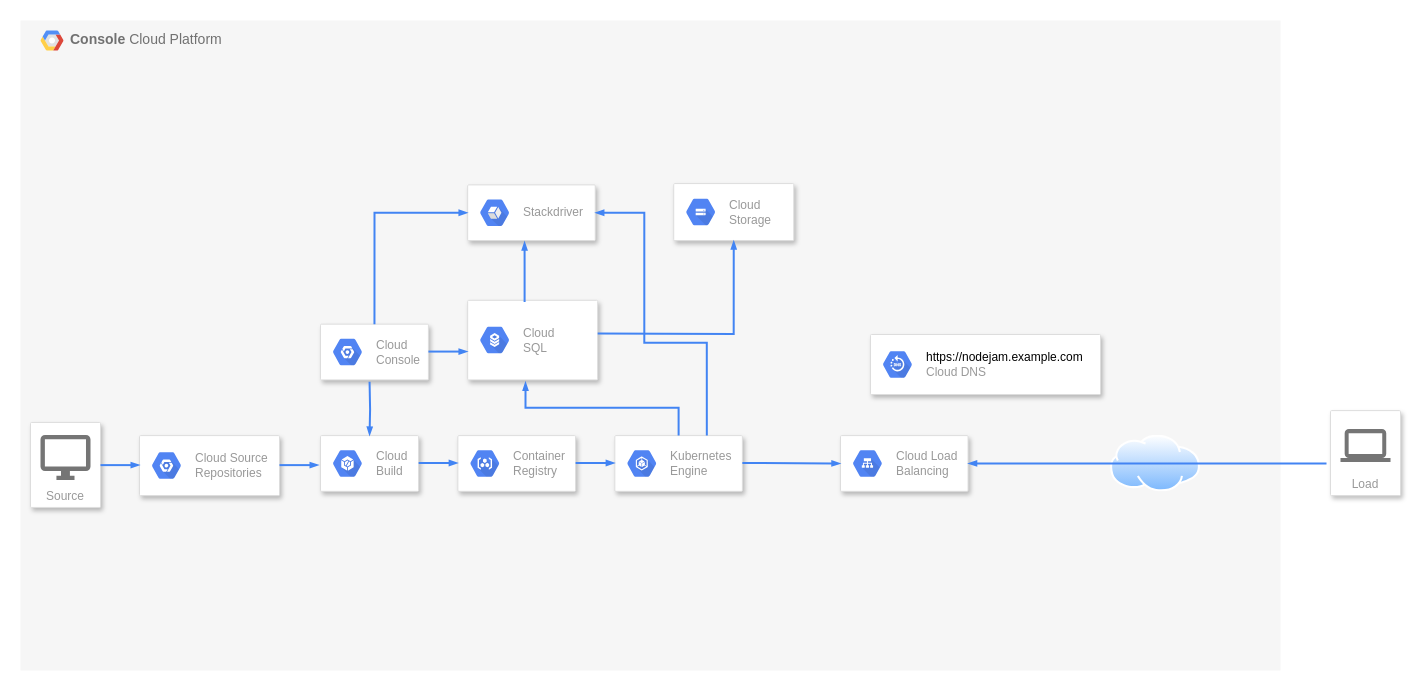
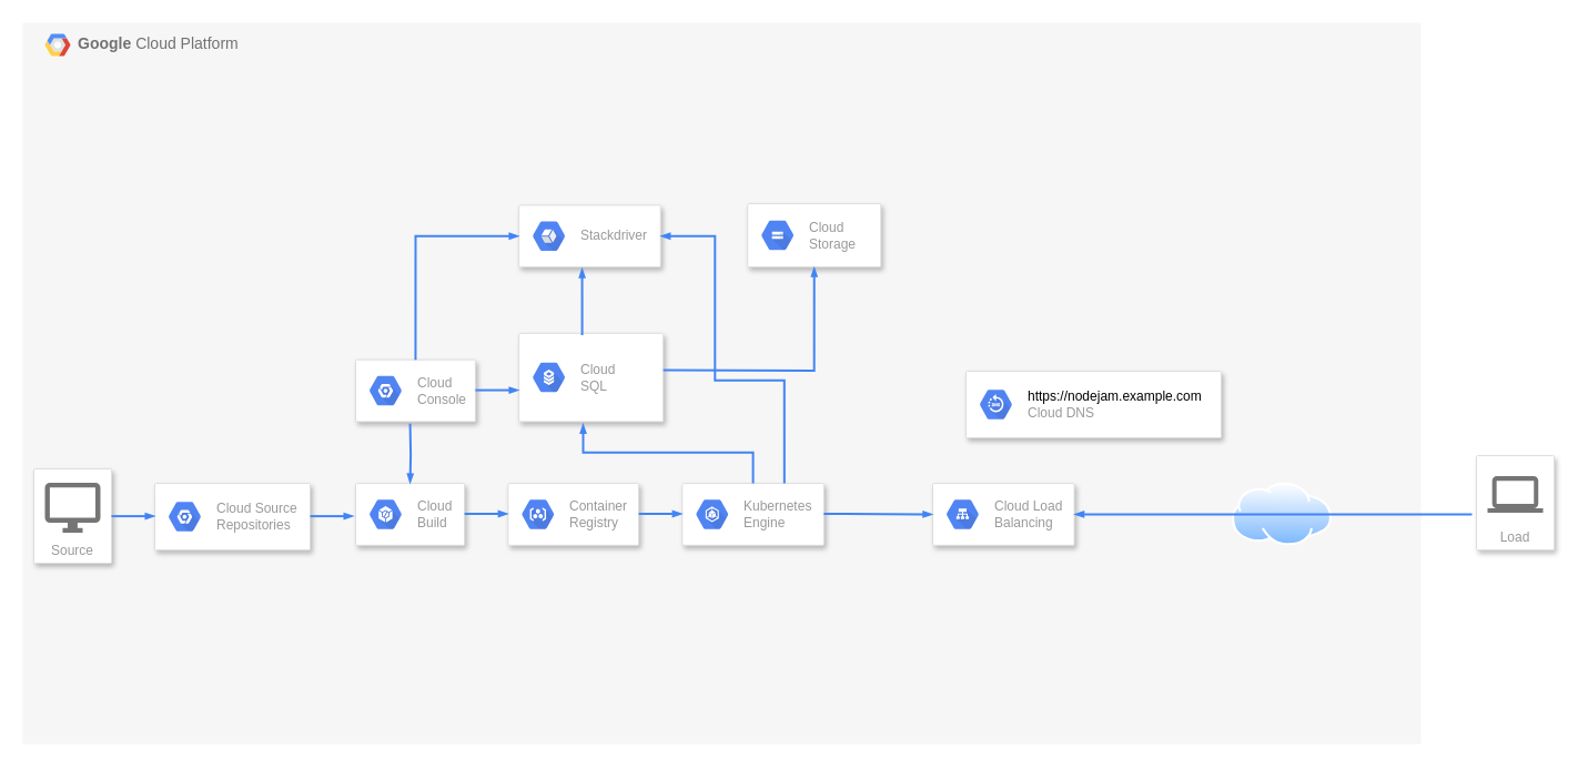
  <mxCell id="0" />
  <mxCell id="1" parent="0" />
- <mxCell id="2" value="&lt;b&gt;Console &lt;/b&gt;Cloud Platform" style="fillColor=#F6F6F6;strokeColor=none;shadow=0;gradientColor=none;fontSize=14;align=left;spacing=10;fontColor=#717171;9E9E9E;verticalAlign=top;spacingTop=-4;fontStyle=0;spacingLeft=40;html=1;" parent="1" vertex="1"><mxGeometry x="20" y="20" width="1260" height="650" as="geometry" /></mxCell>
+ <mxCell id="2" value="&lt;b&gt;Google &lt;/b&gt;Cloud Platform" style="fillColor=#F6F6F6;strokeColor=none;shadow=0;gradientColor=none;fontSize=14;align=left;spacing=10;fontColor=#717171;9E9E9E;verticalAlign=top;spacingTop=-4;fontStyle=0;spacingLeft=40;html=1;" parent="1" vertex="1"><mxGeometry x="20" y="20" width="1260" height="650" as="geometry" /></mxCell>
  <mxCell id="3" value="" style="shape=mxgraph.gcp2.google_cloud_platform;fillColor=#F6F6F6;strokeColor=none;shadow=0;gradientColor=none;" parent="2" vertex="1"><mxGeometry width="23" height="20" relative="1" as="geometry"><mxPoint x="20" y="10" as="offset" /></mxGeometry></mxCell>
  <mxCell id="4" value="" style="strokeColor=#dddddd;shadow=1;strokeWidth=1;rounded=1;absoluteArcSize=1;arcSize=2;" parent="2" vertex="1"><mxGeometry x="653.211" y="163.066" width="120.061" height="57.042" as="geometry" /></mxCell>
  <mxCell id="5" value="Cloud&#10;Storage" style="dashed=0;connectable=0;html=1;fillColor=#5184F3;strokeColor=none;shape=mxgraph.gcp2.hexIcon;prIcon=cloud_storage;part=1;labelPosition=right;verticalLabelPosition=middle;align=left;verticalAlign=middle;spacingLeft=5;fontColor=#999999;fontSize=12;" parent="4" vertex="1"><mxGeometry y="0.5" width="44" height="39" relative="1" as="geometry"><mxPoint x="5" y="-19.5" as="offset" /></mxGeometry></mxCell>
  <mxCell id="6" value="" style="strokeColor=#dddddd;shadow=1;strokeWidth=1;rounded=1;absoluteArcSize=1;arcSize=2;" parent="2" vertex="1"><mxGeometry x="300.004" y="415.109" width="98.113" height="55.714" as="geometry" /></mxCell>
  <mxCell id="7" value="Cloud&#10;Build" style="dashed=0;connectable=0;html=1;fillColor=#5184F3;strokeColor=none;shape=mxgraph.gcp2.hexIcon;prIcon=container_builder;part=1;labelPosition=right;verticalLabelPosition=middle;align=left;verticalAlign=middle;spacingLeft=5;fontColor=#999999;fontSize=12;" parent="6" vertex="1"><mxGeometry y="0.5" width="44" height="39" relative="1" as="geometry"><mxPoint x="5" y="-19.5" as="offset" /></mxGeometry></mxCell>
  <mxCell id="8" value="" style="strokeColor=#dddddd;shadow=1;strokeWidth=1;rounded=1;absoluteArcSize=1;arcSize=2;" parent="2" vertex="1"><mxGeometry x="437.362" y="415.109" width="117.736" height="55.714" as="geometry" /></mxCell>
  <mxCell id="9" value="Container&#10;Registry" style="dashed=0;connectable=0;html=1;fillColor=#5184F3;strokeColor=none;shape=mxgraph.gcp2.hexIcon;prIcon=container_registry;part=1;labelPosition=right;verticalLabelPosition=middle;align=left;verticalAlign=middle;spacingLeft=5;fontColor=#999999;fontSize=12;" parent="8" vertex="1"><mxGeometry y="0.5" width="44" height="39" relative="1" as="geometry"><mxPoint x="5" y="-19.5" as="offset" /></mxGeometry></mxCell>
  <mxCell id="10" value="" style="strokeColor=#dddddd;shadow=1;strokeWidth=1;rounded=1;absoluteArcSize=1;arcSize=2;" parent="2" vertex="1"><mxGeometry x="594.343" y="415.109" width="127.547" height="55.714" as="geometry" /></mxCell>
  <mxCell id="11" value="Kubernetes&#10;Engine" style="dashed=0;connectable=0;html=1;fillColor=#5184F3;strokeColor=none;shape=mxgraph.gcp2.hexIcon;prIcon=container_engine;part=1;labelPosition=right;verticalLabelPosition=middle;align=left;verticalAlign=middle;spacingLeft=5;fontColor=#999999;fontSize=12;" parent="10" vertex="1"><mxGeometry y="0.5" width="44" height="39" relative="1" as="geometry"><mxPoint x="5" y="-19.5" as="offset" /></mxGeometry></mxCell>
  <mxCell id="12" value="" style="edgeStyle=orthogonalEdgeStyle;fontSize=12;html=1;endArrow=blockThin;endFill=1;rounded=0;strokeWidth=2;endSize=4;startSize=4;dashed=0;strokeColor=#4284F3;" parent="2" edge="1"><mxGeometry width="100" relative="1" as="geometry"><mxPoint x="398.117" y="442.501" as="sourcePoint" /><mxPoint x="437.362" y="442.501" as="targetPoint" /></mxGeometry></mxCell>
  <mxCell id="13" value="" style="edgeStyle=orthogonalEdgeStyle;fontSize=12;html=1;endArrow=blockThin;endFill=1;rounded=0;strokeWidth=2;endSize=4;startSize=4;dashed=0;strokeColor=#4284F3;" parent="2" edge="1"><mxGeometry width="100" relative="1" as="geometry"><mxPoint x="555.098" y="442.501" as="sourcePoint" /><mxPoint x="594.343" y="442.501" as="targetPoint" /></mxGeometry></mxCell>
  <mxCell id="14" value="" style="strokeColor=#dddddd;shadow=1;strokeWidth=1;rounded=1;absoluteArcSize=1;arcSize=2;" parent="2" vertex="1"><mxGeometry x="300.004" y="303.68" width="107.925" height="55.714" as="geometry" /></mxCell>
  <mxCell id="15" value="Cloud&#10;Console" style="dashed=0;connectable=0;html=1;fillColor=#5184F3;strokeColor=none;shape=mxgraph.gcp2.hexIcon;prIcon=placeholder;part=1;labelPosition=right;verticalLabelPosition=middle;align=left;verticalAlign=middle;spacingLeft=5;fontColor=#999999;fontSize=12;" parent="14" vertex="1"><mxGeometry y="0.5" width="44" height="39" relative="1" as="geometry"><mxPoint x="5" y="-19.5" as="offset" /></mxGeometry></mxCell>
  <mxCell id="16" value="" style="strokeColor=#dddddd;shadow=1;strokeWidth=1;rounded=1;absoluteArcSize=1;arcSize=2;" parent="2" vertex="1"><mxGeometry x="447.174" y="279.804" width="130" height="79.592" as="geometry" /></mxCell>
  <mxCell id="17" value="Cloud&#10;SQL" style="dashed=0;connectable=0;html=1;fillColor=#5184F3;strokeColor=none;shape=mxgraph.gcp2.hexIcon;prIcon=cloud_sql;part=1;labelPosition=right;verticalLabelPosition=middle;align=left;verticalAlign=middle;spacingLeft=5;fontColor=#999999;fontSize=12;" parent="16" vertex="1"><mxGeometry y="0.5" width="44" height="39" relative="1" as="geometry"><mxPoint x="5" y="-19.5" as="offset" /></mxGeometry></mxCell>
  <mxCell id="18" value="" style="strokeColor=#dddddd;shadow=1;strokeWidth=1;rounded=1;absoluteArcSize=1;arcSize=2;" parent="2" vertex="1"><mxGeometry x="447.174" y="164.394" width="127.547" height="55.714" as="geometry" /></mxCell>
  <mxCell id="19" value="Stackdriver" style="dashed=0;connectable=0;html=1;fillColor=#5184F3;strokeColor=none;shape=mxgraph.gcp2.hexIcon;prIcon=stackdriver;part=1;labelPosition=right;verticalLabelPosition=middle;align=left;verticalAlign=middle;spacingLeft=5;fontColor=#999999;fontSize=12;" parent="18" vertex="1"><mxGeometry y="0.5" width="44" height="39" relative="1" as="geometry"><mxPoint x="5" y="-19.5" as="offset" /></mxGeometry></mxCell>
  <mxCell id="20" value="" style="strokeColor=#dddddd;shadow=1;strokeWidth=1;rounded=1;absoluteArcSize=1;arcSize=2;" parent="2" vertex="1"><mxGeometry x="820.004" y="415.109" width="127.547" height="55.714" as="geometry" /></mxCell>
  <mxCell id="21" value="Cloud Load&#10;Balancing" style="dashed=0;connectable=0;html=1;fillColor=#5184F3;strokeColor=none;shape=mxgraph.gcp2.hexIcon;prIcon=cloud_load_balancing;part=1;labelPosition=right;verticalLabelPosition=middle;align=left;verticalAlign=middle;spacingLeft=5;fontColor=#999999;fontSize=12;" parent="20" vertex="1"><mxGeometry y="0.5" width="44" height="39" relative="1" as="geometry"><mxPoint x="5" y="-19.5" as="offset" /></mxGeometry></mxCell>
  <mxCell id="22" value="" style="edgeStyle=orthogonalEdgeStyle;fontSize=12;html=1;endArrow=blockThin;endFill=1;rounded=0;strokeWidth=2;endSize=4;startSize=4;dashed=0;strokeColor=#4284F3;entryX=0;entryY=0.5;entryDx=0;entryDy=0;" parent="2" target="20" edge="1"><mxGeometry width="100" relative="1" as="geometry"><mxPoint x="721.891" y="442.501" as="sourcePoint" /><mxPoint x="761.136" y="442.501" as="targetPoint" /></mxGeometry></mxCell>
  <mxCell id="23" value="" style="edgeStyle=orthogonalEdgeStyle;fontSize=12;html=1;endArrow=blockThin;endFill=1;rounded=0;strokeWidth=2;endSize=4;startSize=4;dashed=0;strokeColor=#4284F3;entryX=0.445;entryY=1.023;entryDx=0;entryDy=0;entryPerimeter=0;exitX=0.5;exitY=0;exitDx=0;exitDy=0;" parent="2" source="10" target="16" edge="1"><mxGeometry width="100" relative="1" as="geometry"><mxPoint x="663.023" y="387.251" as="sourcePoint" /><mxPoint x="702.268" y="387.251" as="targetPoint" /></mxGeometry></mxCell>
  <mxCell id="24" value="" style="edgeStyle=orthogonalEdgeStyle;fontSize=12;html=1;endArrow=blockThin;endFill=1;rounded=0;strokeWidth=2;endSize=4;startSize=4;dashed=0;strokeColor=#4284F3;entryX=1;entryY=0.5;entryDx=0;entryDy=0;" parent="2" target="18" edge="1"><mxGeometry width="100" relative="1" as="geometry"><mxPoint x="686.325" y="415.109" as="sourcePoint" /><mxPoint x="600.478" y="192.254" as="targetPoint" /><Array as="points"><mxPoint x="686.57" y="322.251" /><mxPoint x="623.777" y="322.251" /><mxPoint x="623.777" y="192.251" /></Array></mxGeometry></mxCell>
  <mxCell id="25" value="" style="edgeStyle=orthogonalEdgeStyle;fontSize=12;html=1;endArrow=blockThin;endFill=1;rounded=0;strokeWidth=2;endSize=4;startSize=4;dashed=0;strokeColor=#4284F3;exitX=0.438;exitY=0.02;exitDx=0;exitDy=0;exitPerimeter=0;" parent="2" source="16" edge="1"><mxGeometry width="100" relative="1" as="geometry"><mxPoint x="506.042" y="270.251" as="sourcePoint" /><mxPoint x="504.079" y="221.037" as="targetPoint" /></mxGeometry></mxCell>
  <mxCell id="26" value="" style="edgeStyle=orthogonalEdgeStyle;fontSize=12;html=1;endArrow=blockThin;endFill=1;rounded=0;strokeWidth=2;endSize=4;startSize=4;dashed=0;strokeColor=#4284F3;entryX=0.5;entryY=0;entryDx=0;entryDy=0;" parent="2" target="6" edge="1"><mxGeometry width="100" relative="1" as="geometry"><mxPoint x="349.06" y="361.251" as="sourcePoint" /><mxPoint x="378.494" y="377.966" as="targetPoint" /></mxGeometry></mxCell>
  <mxCell id="27" value="" style="edgeStyle=orthogonalEdgeStyle;fontSize=12;html=1;endArrow=blockThin;endFill=1;rounded=0;strokeWidth=2;endSize=4;startSize=4;dashed=0;strokeColor=#4284F3;" parent="2" edge="1"><mxGeometry width="100" relative="1" as="geometry"><mxPoint x="407.928" y="331.073" as="sourcePoint" /><mxPoint x="447.174" y="331.073" as="targetPoint" /></mxGeometry></mxCell>
  <mxCell id="28" value="" style="edgeStyle=orthogonalEdgeStyle;fontSize=12;html=1;endArrow=blockThin;endFill=1;rounded=0;strokeWidth=2;endSize=4;startSize=4;dashed=0;strokeColor=#4284F3;entryX=0;entryY=0.5;entryDx=0;entryDy=0;exitX=0.5;exitY=0;exitDx=0;exitDy=0;" parent="2" source="14" target="18" edge="1"><mxGeometry width="100" relative="1" as="geometry"><mxPoint x="358.872" y="285.109" as="sourcePoint" /><mxPoint x="398.117" y="285.109" as="targetPoint" /></mxGeometry></mxCell>
  <mxCell id="29" value="" style="edgeStyle=orthogonalEdgeStyle;fontSize=12;html=1;endArrow=blockThin;endFill=1;rounded=0;strokeWidth=2;endSize=4;startSize=4;dashed=0;strokeColor=#4284F3;entryX=0.5;entryY=1;entryDx=0;entryDy=0;" parent="2" target="4" edge="1"><mxGeometry width="100" relative="1" as="geometry"><mxPoint x="577.174" y="312.966" as="sourcePoint" /><mxPoint x="616.419" y="312.966" as="targetPoint" /></mxGeometry></mxCell>
  <mxCell id="30" value="" style="strokeColor=#dddddd;shadow=1;strokeWidth=1;rounded=1;absoluteArcSize=1;arcSize=2;" vertex="1" parent="2"><mxGeometry x="850" y="314" width="230" height="60" as="geometry" /></mxCell>
  <mxCell id="31" value="&lt;font color=&quot;#000000&quot;&gt;&lt;span&gt;https://nodejam.example.com&lt;/span&gt;&lt;/font&gt;&lt;br&gt;Cloud  DNS" style="dashed=0;connectable=0;html=1;fillColor=#5184F3;strokeColor=none;shape=mxgraph.gcp2.hexIcon;prIcon=cloud_dns;part=1;labelPosition=right;verticalLabelPosition=middle;align=left;verticalAlign=middle;spacingLeft=5;fontColor=#999999;fontSize=12;" vertex="1" parent="30"><mxGeometry y="0.5" width="44" height="39" relative="1" as="geometry"><mxPoint x="5" y="-19.5" as="offset" /></mxGeometry></mxCell>
  <mxCell id="32" value="" style="aspect=fixed;perimeter=ellipsePerimeter;html=1;align=center;shadow=0;dashed=0;spacingTop=3;image;image=img/lib/active_directory/internet_cloud.svg;" vertex="1" parent="2"><mxGeometry x="1090" y="414.62" width="90" height="56.7" as="geometry" /></mxCell>
  <mxCell id="33" value="" style="strokeColor=#dddddd;shadow=1;strokeWidth=1;rounded=1;absoluteArcSize=1;arcSize=2;" vertex="1" parent="2"><mxGeometry x="119" y="415.11" width="140" height="60" as="geometry" /></mxCell>
  <mxCell id="34" value="Cloud Source&#10;Repositories" style="dashed=0;connectable=0;html=1;fillColor=#5184F3;strokeColor=none;shape=mxgraph.gcp2.hexIcon;prIcon=placeholder;part=1;labelPosition=right;verticalLabelPosition=middle;align=left;verticalAlign=middle;spacingLeft=5;fontColor=#999999;fontSize=12;" vertex="1" parent="33"><mxGeometry y="0.5" width="44" height="39" relative="1" as="geometry"><mxPoint x="5" y="-19.5" as="offset" /></mxGeometry></mxCell>
  <mxCell id="35" value="Source" style="strokeColor=#dddddd;shadow=1;strokeWidth=1;rounded=1;absoluteArcSize=1;arcSize=2;labelPosition=center;verticalLabelPosition=middle;align=center;verticalAlign=bottom;spacingLeft=0;fontColor=#999999;fontSize=12;whiteSpace=wrap;spacingBottom=2;" vertex="1" parent="2"><mxGeometry x="10" y="401.94" width="70" height="85" as="geometry" /></mxCell>
  <mxCell id="36" value="" style="dashed=0;connectable=0;html=1;fillColor=#757575;strokeColor=none;shape=mxgraph.gcp2.desktop;part=1;" vertex="1" parent="35"><mxGeometry x="0.5" width="50" height="45" relative="1" as="geometry"><mxPoint x="-25" y="12.5" as="offset" /></mxGeometry></mxCell>
  <mxCell id="37" value="" style="edgeStyle=orthogonalEdgeStyle;fontSize=12;html=1;endArrow=blockThin;endFill=1;rounded=0;strokeWidth=2;endSize=4;startSize=4;dashed=0;strokeColor=#4284F3;" edge="1" parent="2"><mxGeometry width="100" relative="1" as="geometry"><mxPoint x="258.997" y="444.611" as="sourcePoint" /><mxPoint x="298.242" y="444.611" as="targetPoint" /></mxGeometry></mxCell>
  <mxCell id="38" value="" style="edgeStyle=orthogonalEdgeStyle;fontSize=12;html=1;endArrow=blockThin;endFill=1;rounded=0;strokeWidth=2;endSize=4;startSize=4;dashed=0;strokeColor=#4284F3;" edge="1" parent="2"><mxGeometry width="100" relative="1" as="geometry"><mxPoint x="79.997" y="444.611" as="sourcePoint" /><mxPoint x="119.242" y="444.611" as="targetPoint" /></mxGeometry></mxCell>
  <mxCell id="39" value="Load" style="strokeColor=#dddddd;shadow=1;strokeWidth=1;rounded=1;absoluteArcSize=1;arcSize=2;labelPosition=center;verticalLabelPosition=middle;align=center;verticalAlign=bottom;spacingLeft=0;fontColor=#999999;fontSize=12;whiteSpace=wrap;spacingBottom=2;" vertex="1" parent="1"><mxGeometry x="1330" y="410.11" width="70" height="85" as="geometry" /></mxCell>
  <mxCell id="40" value="" style="dashed=0;connectable=0;html=1;fillColor=#757575;strokeColor=none;shape=mxgraph.gcp2.laptop;part=1;" vertex="1" parent="39"><mxGeometry x="0.5" width="50" height="33" relative="1" as="geometry"><mxPoint x="-25" y="18.5" as="offset" /></mxGeometry></mxCell>
  <mxCell id="41" value="" style="edgeStyle=orthogonalEdgeStyle;fontSize=12;html=1;endArrow=blockThin;endFill=1;rounded=0;strokeWidth=2;endSize=4;startSize=4;dashed=0;strokeColor=#4284F3;entryX=1;entryY=0.5;entryDx=0;entryDy=0;exitX=-0.057;exitY=0.622;exitDx=0;exitDy=0;exitPerimeter=0;" edge="1" parent="1" source="39" target="20"><mxGeometry width="100" relative="1" as="geometry"><mxPoint x="1210" y="463.94" as="sourcePoint" /><mxPoint x="1010" y="463.94" as="targetPoint" /></mxGeometry></mxCell>
